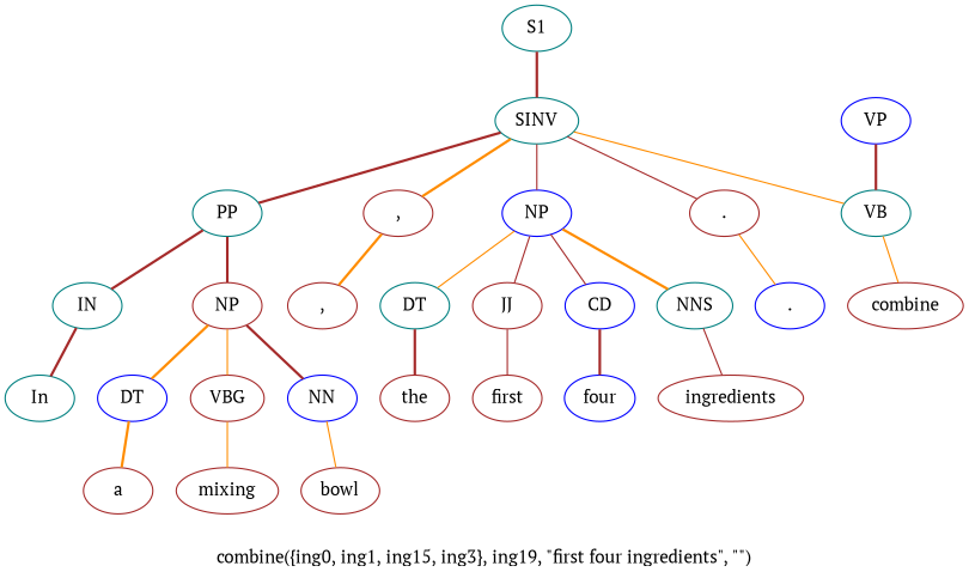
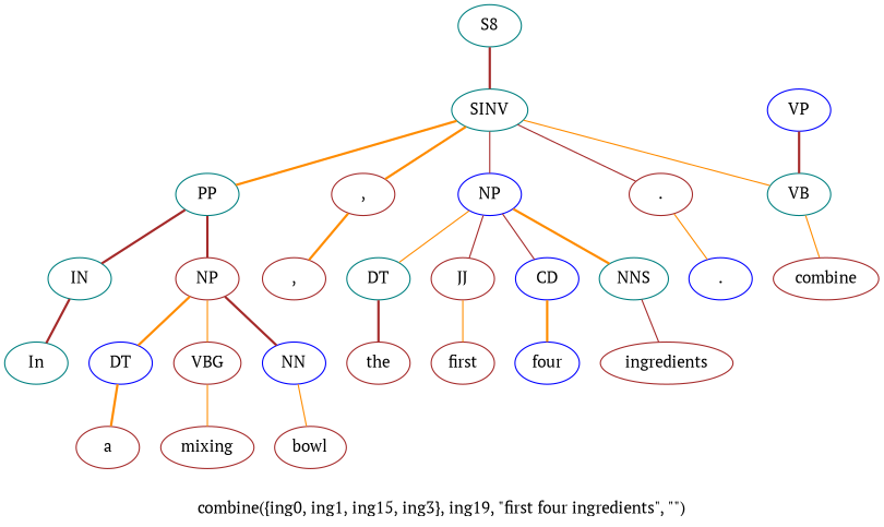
  graph {
    fontname="PT Serif"
    label="combine({ing0, ing1, ing15, ing3}, ing19, \"first four ingredients\", \"\")"
    node [color=brown fontname="PT Serif"]
    edge [color=brown fontname="PT Serif" style=bold]
-   n1 [color=teal label=S1]
+   n1 [color=teal label=S8]
    n2 [color=teal label=SINV]
    n3 [color=teal label=PP]
    n4 [label=","]
    n5 [color=blue label=NP]
    n6 [label="."]
    n7 [color=teal label=VB]
    n8 [color=teal label=IN]
    n9 [label=NP]
    n10 [label=","]
    n11 [color=blue label=VP]
    n12 [color=teal label=DT]
    n13 [label=JJ]
    n14 [color=blue label=CD]
    n15 [color=teal label=NNS]
    n16 [color=blue label="."]
    n17 [color=teal label=In]
    n18 [color=blue label=DT]
    n19 [label=VBG]
    n20 [color=blue label=NN]
    n21 [label=a]
    n22 [label=mixing]
    n23 [label=bowl]
    n24 [label=combine]
    n25 [label=the]
    n26 [label=first]
    n27 [color=blue label=four]
    n28 [label=ingredients]
    n1 -- n2
-   n2 -- n3
+   n2 -- n3 [color=darkorange]
    n2 -- n4 [color=darkorange]
    n2 -- n5 [style=solid]
    n2 -- n6 [style=solid]
    n2 -- n7 [color=darkorange style=solid]
    n3 -- n8
    n3 -- n9
    n4 -- n10 [color=darkorange]
    n5 -- n12 [color=darkorange style=solid]
    n5 -- n13 [style=solid]
    n5 -- n14 [style=solid]
    n5 -- n15 [color=darkorange]
    n6 -- n16 [color=darkorange style=solid]
    n7 -- n24 [color=darkorange style=solid]
    n8 -- n17
    n9 -- n18 [color=darkorange]
    n9 -- n19 [color=darkorange style=solid]
    n9 -- n20
    n11 -- n7
    n12 -- n25
-   n13 -- n26 [style=solid]
-   n14 -- n27
+   n13 -- n26 [color=darkorange style=solid]
+   n14 -- n27 [color=darkorange]
    n15 -- n28 [style=solid]
    n18 -- n21 [color=darkorange]
    n19 -- n22 [color=darkorange style=solid]
    n20 -- n23 [color=darkorange style=solid]
  }
